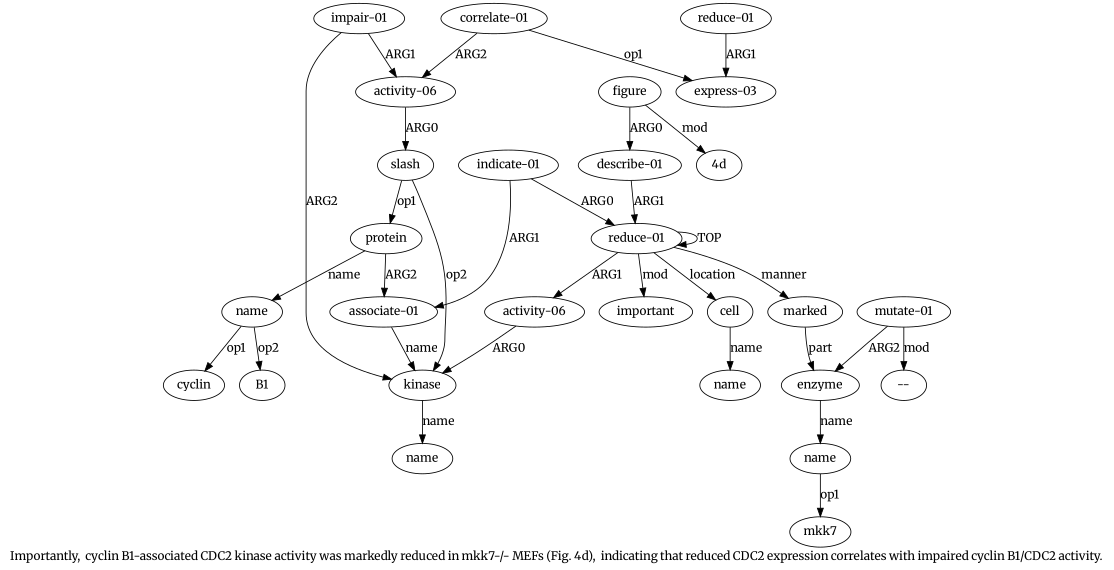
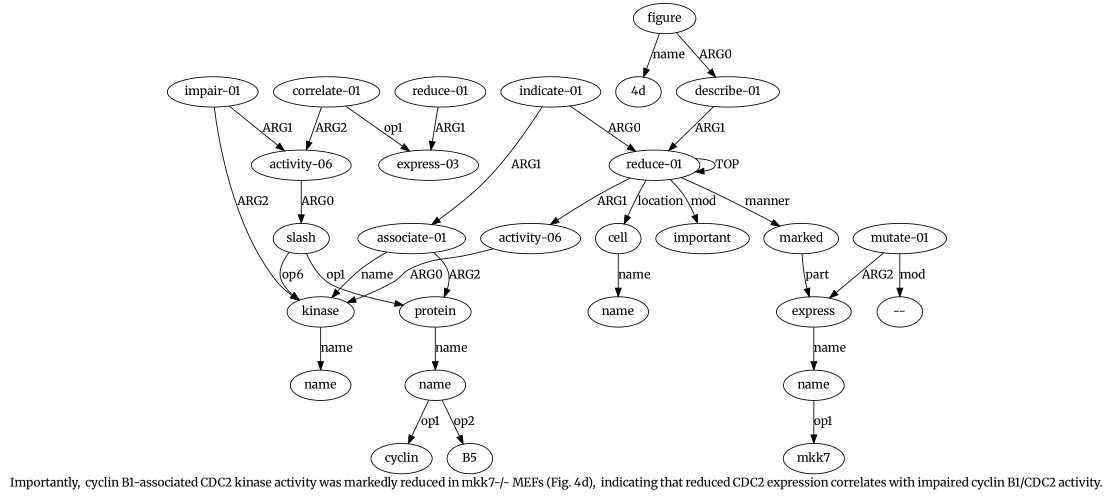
  digraph {
    fontname=Merriweather
    label="Importantly,  cyclin B1-associated CDC2 kinase activity was markedly reduced in mkk7-/- MEFs (Fig. 4d),  indicating that reduced CDC2 expression correlates with impaired cyclin B1/CDC2 activity."
    node [color=black fontname=Merriweather gold_ind=-1 gold_label=name test_ind=-1 test_label=name]
    edge [color=black fontname=Merriweather gold_label=ARG1 test_label=ARG1]
    n1 [gold_ind=20 gold_label="activity-06" label="activity-06" test_ind=20 test_label="activity-06"]
    n2 [gold_ind=21 gold_label=slash label=slash test_ind=21 test_label=slash]
    n3 [gold_ind=2 gold_label=kinase label=kinase test_ind=2 test_label=kinase]
    n4 [gold_ind=5 gold_label=protein label=protein test_ind=5 test_label=protein]
    n5 [gold_ind=3 label=name test_ind=3]
    n6 [gold_ind=6 label=name test_ind=6]
    n7 [gold_label=cyclin label=cyclin test_label=cyclin]
-   n8 [gold_label=B1 label=B1 test_label=B1]
+   n8 [gold_label=B1 label=B5 test_label=B1]
    n9 [gold_ind=22 gold_label="impair-01" label="impair-01" test_ind=22 test_label="impair-01"]
    n10 [gold_label="--" label="--" test_label="--"]
    n11 [gold_label="4d" label="4d" test_label="4d"]
    n12 [gold_label=mkk7 label=mkk7 test_label=mkk7]
    n13 [gold_ind=15 gold_label=figure label=figure test_ind=15 test_label=figure]
    n14 [gold_ind=14 gold_label="describe-01" label="describe-01" test_ind=14 test_label="describe-01"]
    n15 [gold_ind=0 gold_label="reduce-01" label="reduce-01" test_ind=0 test_label="reduce-01"]
    n16 [gold_ind=1 gold_label="activity-06" label="activity-06" test_ind=1 test_label="activity-06"]
    n17 [gold_ind=7 gold_label=important label=important test_ind=7 test_label=important]
    n18 [gold_ind=9 gold_label=cell label=cell test_ind=9 test_label=cell]
    n19 [gold_ind=8 gold_label=marked label=marked test_ind=8 test_label=marked]
    n20 [gold_ind=10 label=name test_ind=10]
-   n21 [gold_ind=11 gold_label=enzyme label=enzyme test_ind=11 test_label=enzyme]
+   n21 [gold_ind=11 gold_label=enzyme label=express test_ind=11 test_label=enzyme]
    n22 [gold_ind=17 gold_label="correlate-01" label="correlate-01" test_ind=17 test_label="correlate-01"]
    n23 [gold_ind=18 gold_label="express-03" label="express-03" test_ind=18 test_label="express-03"]
    n24 [gold_ind=16 gold_label="indicate-01" label="indicate-01" test_ind=16 test_label="indicate-01"]
    n25 [gold_ind=4 gold_label="associate-01" label="associate-01" test_ind=4 test_label="associate-01"]
    n26 [gold_ind=12 label=name test_ind=12]
    n27 [gold_ind=13 gold_label="mutate-01" label="mutate-01" test_ind=13 test_label="mutate-01"]
    n28 [gold_ind=19 gold_label="reduce-01" label="reduce-01" test_ind=19 test_label="reduce-01"]
    n1 -> n2 [gold_label=ARG0 label=ARG0 test_label=ARG0]
-   n2 -> n3 [gold_label=op2 label=op2 test_label=op2]
+   n2 -> n3 [gold_label=op2 label=op6 test_label=op2]
    n2 -> n4 [gold_label=op1 label=op1 test_label=op1]
    n3 -> n5 [gold_label=name label=name test_label=name]
    n4 -> n6 [gold_label=name label=name test_label=name]
    n6 -> n7 [gold_label=op1 label=op1 test_label=op1]
    n6 -> n8 [gold_label=op2 label=op2 test_label=op2]
    n9 -> n1 [label=ARG1]
    n9 -> n3 [gold_label=ARG2 label=ARG2 test_label=ARG2]
-   n13 -> n11 [gold_label=mod label=mod test_label=mod]
+   n13 -> n11 [gold_label=mod label=name test_label=mod]
    n13 -> n14 [gold_label=ARG0 label=ARG0 test_label=ARG0]
    n14 -> n15 [label=ARG1]
    n15 -> n15 [gold_label=TOP label=TOP test_label=TOP]
    n15 -> n16 [label=ARG1]
    n15 -> n17 [gold_label=mod label=mod test_label=mod]
    n15 -> n18 [gold_label=location label=location test_label=location]
    n15 -> n19 [gold_label=manner label=manner test_label=manner]
    n16 -> n3 [gold_label=ARG0 label=ARG0 test_label=ARG0]
    n18 -> n20 [gold_label=name label=name test_label=name]
    n19 -> n21 [gold_label=part label=part test_label=part]
    n21 -> n26 [gold_label=name label=name test_label=name]
    n22 -> n1 [gold_label=ARG2 label=ARG2 test_label=ARG2]
    n22 -> n23 [label=op1]
    n24 -> n15 [gold_label=ARG0 label=ARG0 test_label=ARG0]
    n24 -> n25 [label=ARG1]
    n25 -> n3 [label=name]
-   n4 -> n25 [gold_label=ARG2 label=ARG2 test_label=ARG2]
+   n25 -> n4 [gold_label=ARG2 label=ARG2 test_label=ARG2]
    n26 -> n12 [gold_label=op1 label=op1 test_label=op1]
    n27 -> n10 [gold_label=mod label=mod test_label=mod]
    n27 -> n21 [gold_label=ARG2 label=ARG2 test_label=ARG2]
    n28 -> n23 [label=ARG1]
  }
